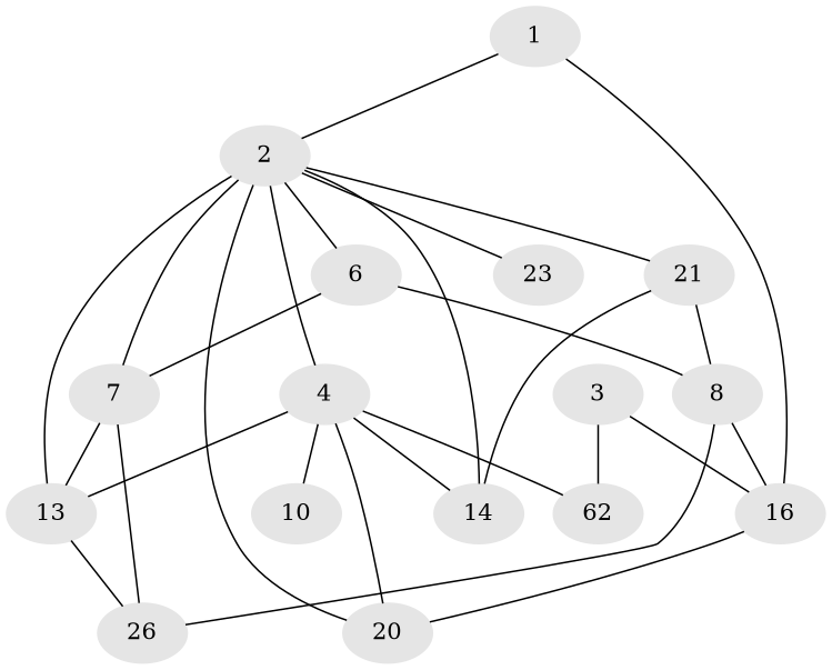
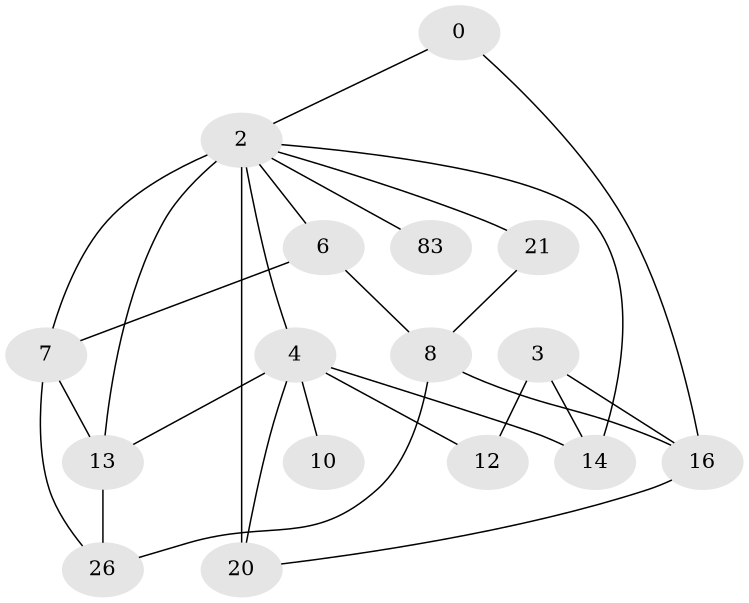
  graph {
    node [color=gray90 style=filled]
    edge [weight=1.0]
-   1
+   1 [label=0]
    2
    16
    4
    6
    7
    13
    14
    20
    21
-   23
-   12 [label=62]
+   23 [label=83]
+   12
    10
    8
    26
    3
    1 -- 2
    1 -- 16
    2 -- 4
    2 -- 6
    2 -- 7 [weight=3.0]
    2 -- 13
    2 -- 14
    2 -- 20
    2 -- 21
    2 -- 23
    16 -- 20
    4 -- 13
    4 -- 14
    4 -- 20
    4 -- 12
    4 -- 10
    6 -- 7
    6 -- 8 [weight=2.0]
    7 -- 13
    7 -- 26
    13 -- 26
    21 -- 8 [weight=2.0]
    8 -- 16
    8 -- 26
    3 -- 16 [weight=2.0]
-   21 -- 14
+   3 -- 14
    3 -- 12 [weight=3.0]
  }
